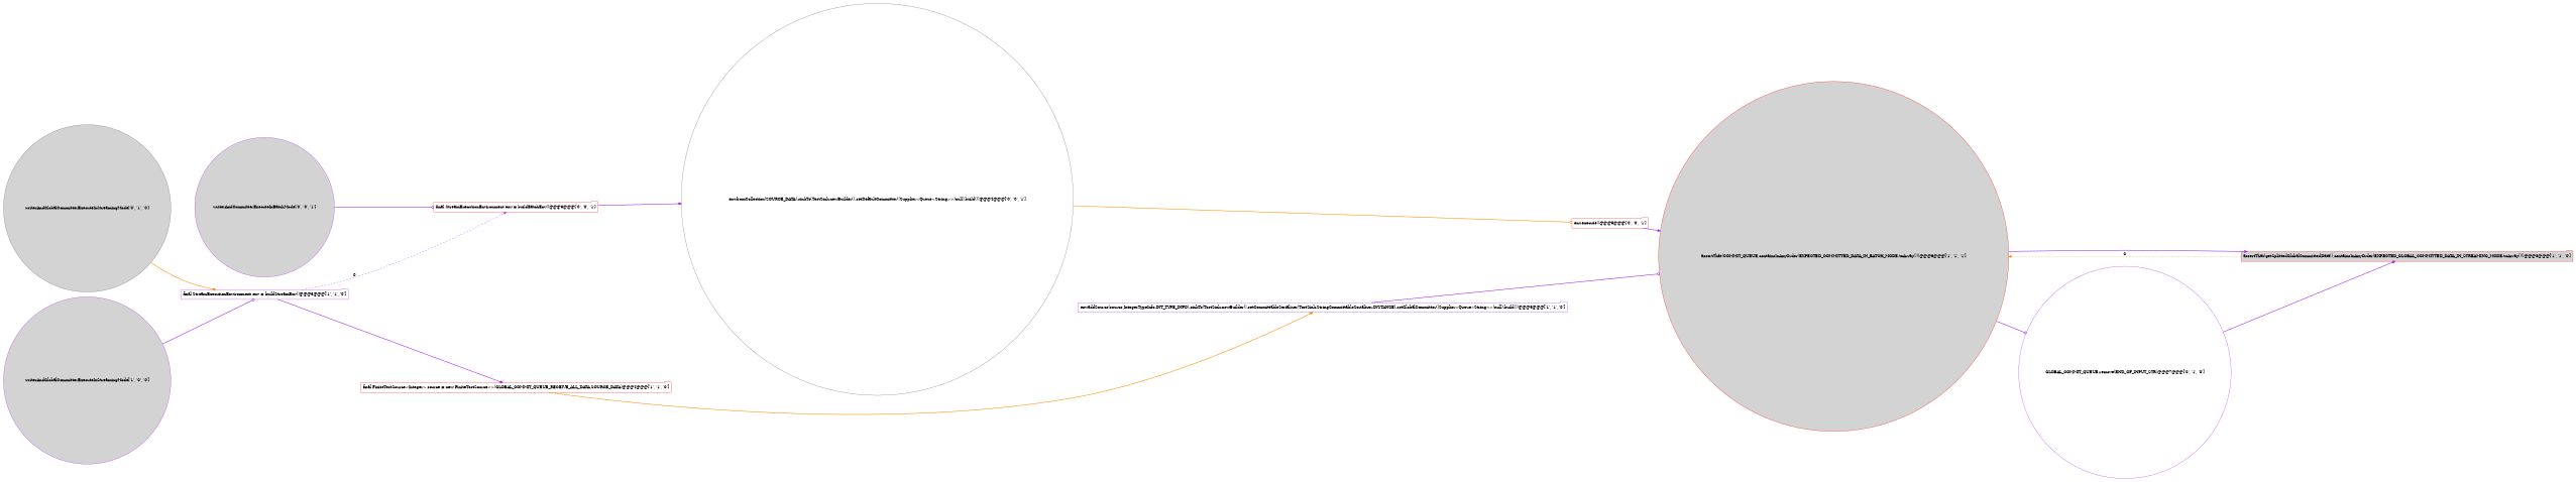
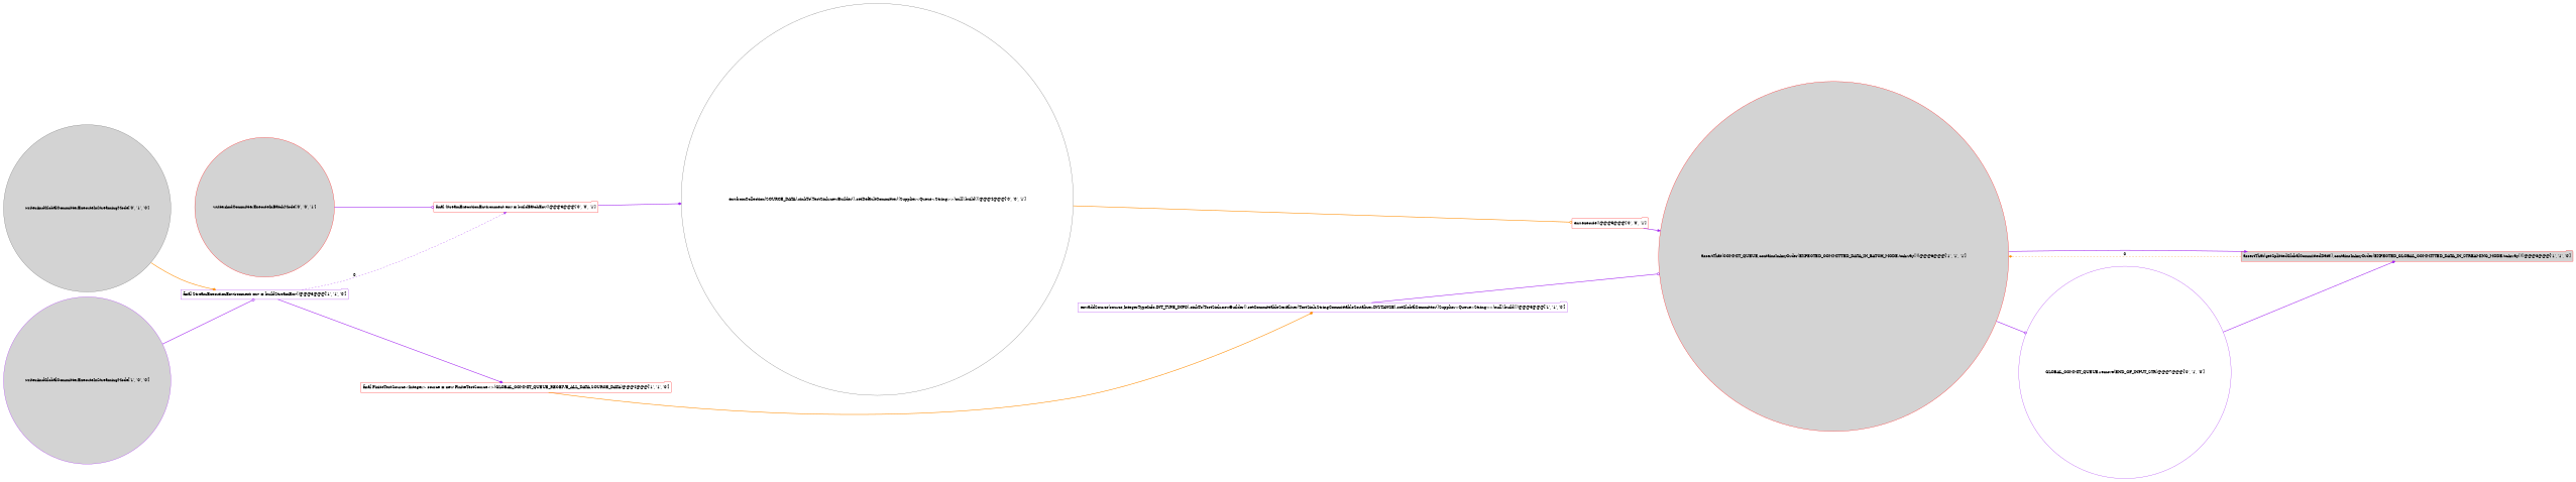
  digraph {
    rankdir=LR
    node [fillcolor=white shape=folder style=filled color=purple]
    edge [style=bold color=purple arrowhead=diamond]
    n1 [label="final StreamExecutionEnvironment env = buildStreamEnv()@@@3@@@['1', '1', '0']"]
    n2 [label="final StreamExecutionEnvironment env = buildBatchEnv()@@@3@@@['0', '0', '1']" color=red]
    n3 [label="final FiniteTestSource<Integer> source = new FiniteTestSource<>(GLOBAL_COMMIT_QUEUE_RECEIVE_ALL_DATA,SOURCE_DATA)@@@4@@@['1', '1', '0']" color=red]
    n4 [label="env.fromCollection(SOURCE_DATA).sinkTo(TestSink.newBuilder().setDefaultCommitter((Supplier<Queue<String>>)null).build())@@@4@@@['0', '0', '1']" shape=circle color=gray40]
    n5 [label="env.execute()@@@5@@@['0', '0', '1']" color=red]
    n6 [label="GLOBAL_COMMIT_QUEUE.remove(END_OF_INPUT_STR)@@@7@@@['0', '1', '0']" shape=circle]
    n7 [fillcolor=lightgray label="assertThat(getSplittedGlobalCommittedData(),containsInAnyOrder(EXPECTED_GLOBAL_COMMITTED_DATA_IN_STREAMING_MODE.toArray()))@@@8@@@['1', '1', '0']" color=red]
    n8 [fillcolor=lightgray label="assertThat(COMMIT_QUEUE,containsInAnyOrder(EXPECTED_COMMITTED_DATA_IN_BATCH_MODE.toArray()))@@@6@@@['1', '1', '1']" shape=circle color=red]
    n9 [fillcolor=lightgray label="writerAndGlobalCommitterExecuteInStreamingMode['0', '1', '0']" shape=circle color=gray40]
    n10 [fillcolor=lightgray label="writerAndGlobalCommitterExecuteInStreamingMode['1', '0', '0']" shape=circle]
-   n11 [fillcolor=lightgray label="writerAndCommitterExecuteInBatchMode['0', '0', '1']" shape=circle]
+   n11 [fillcolor=lightgray label="writerAndCommitterExecuteInBatchMode['0', '0', '1']" shape=circle color=red]
    n12 [label="env.addSource(source,IntegerTypeInfo.INT_TYPE_INFO).sinkTo(TestSink.newBuilder().setCommittableSerializer(TestSink.StringCommittableSerializer.INSTANCE).setGlobalCommitter((Supplier<Queue<String>>)null).build())@@@5@@@['1', '1', '0']"]
    n1 -> n2 [label=0 style=dashed arrowhead=normal]
    n1 -> n3
    n2 -> n4
    n3 -> n12 [color=darkorange]
    n4 -> n5 [color=darkorange arrowhead=odot]
    n5 -> n8 [arrowhead=normal]
    n6 -> n7
    n7 -> n8 [label=0 style=dashed color=darkorange]
    n8 -> n6 [arrowhead=odot]
    n8 -> n7 [arrowhead=normal]
    n9 -> n1 [color=darkorange]
    n10 -> n1 [arrowhead=odot]
    n11 -> n2 [arrowhead=odot]
    n12 -> n8 [arrowhead=odot]
  }
